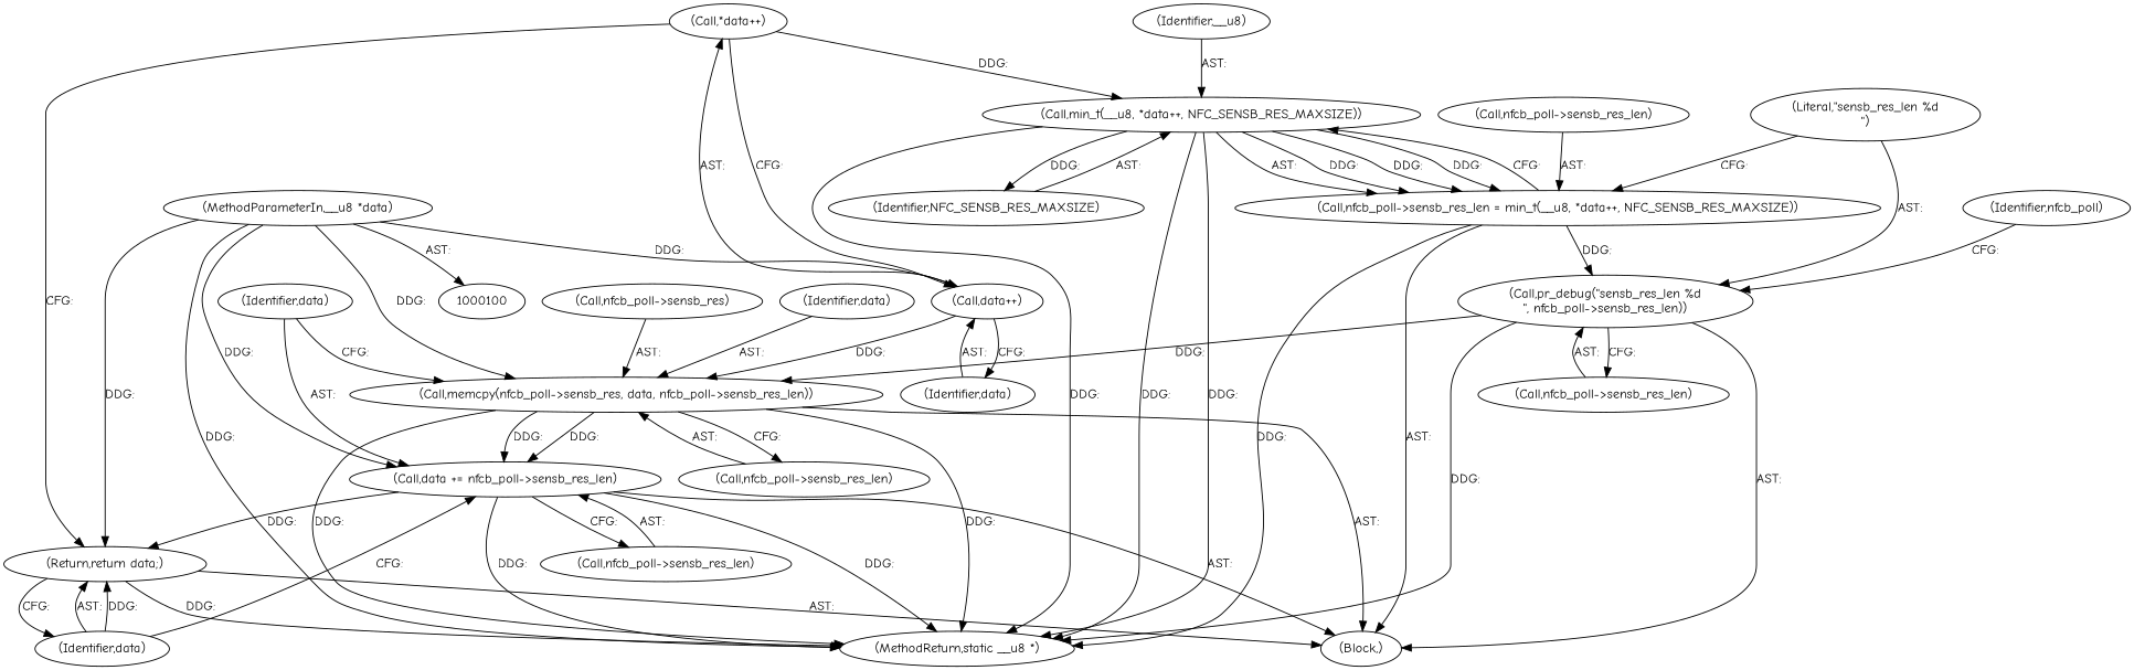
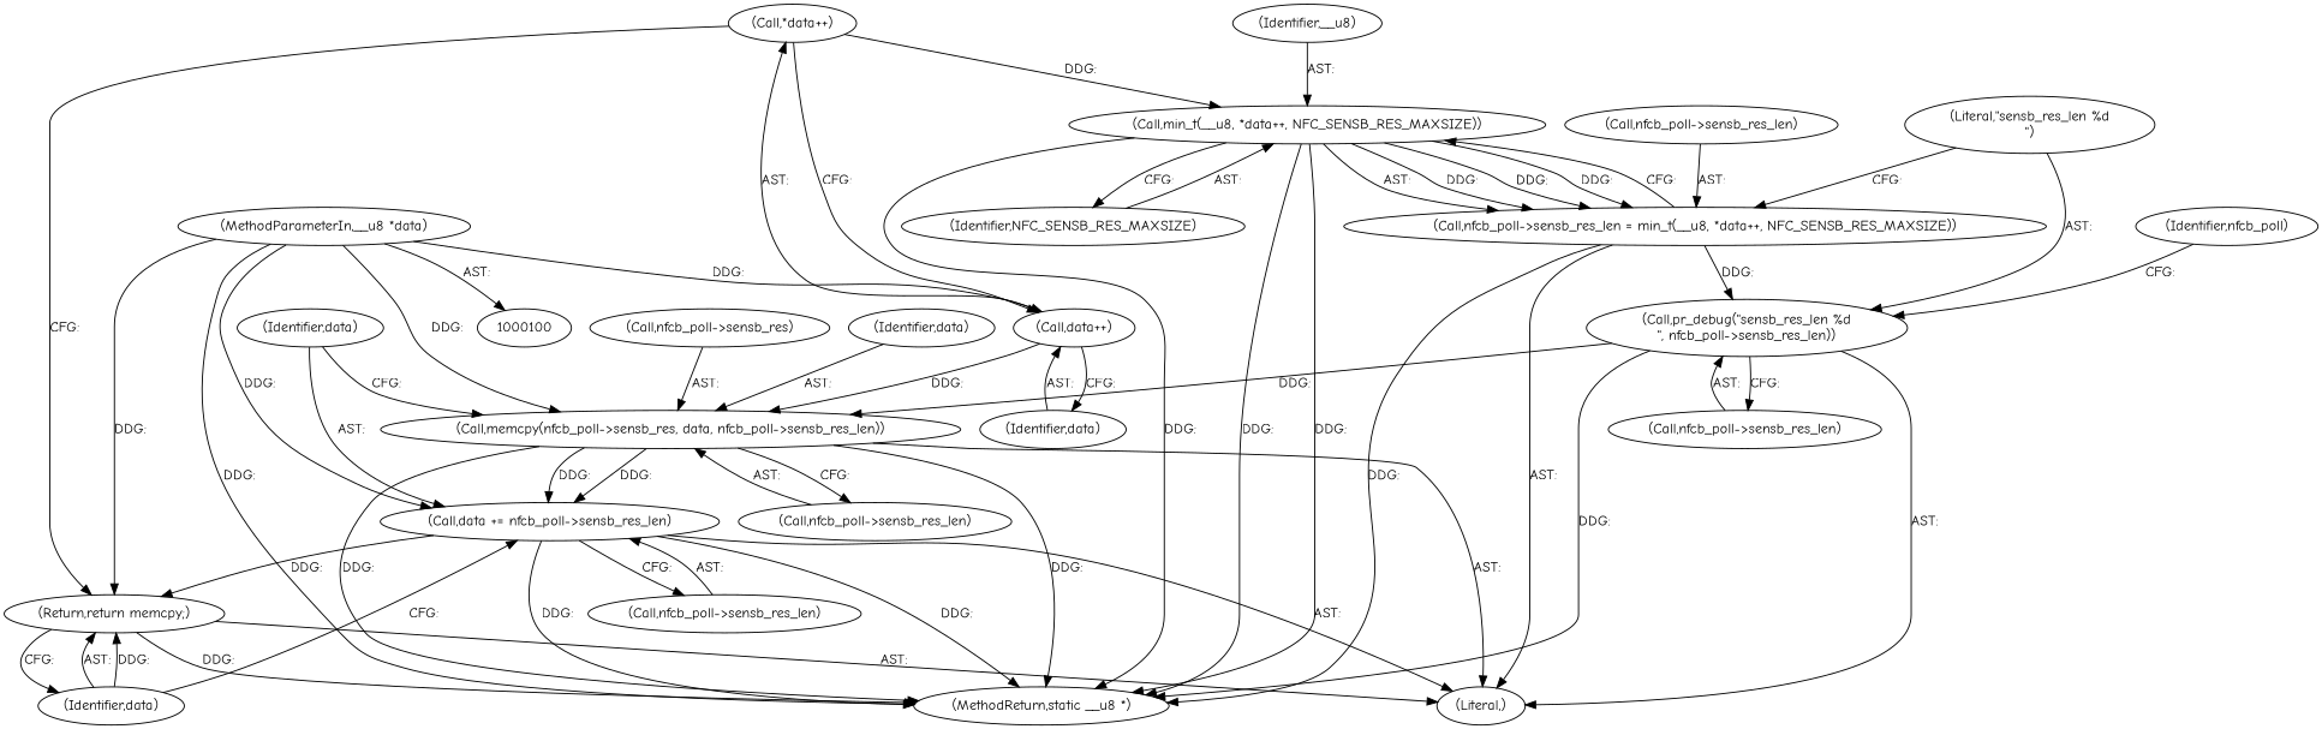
  digraph {
    fontname="Comic Neue"
    node [fontname="Comic Neue"]
    edge [fontname="Comic Neue"]
    n1 [label="(Call,memcpy(nfcb_poll->sensb_res, data, nfcb_poll->sensb_res_len))"]
    n2 [label="(Call,data += nfcb_poll->sensb_res_len)"]
-   n3 [label="(Block,)"]
+   n3 [label="(Literal,)"]
    n4 [label="(Call,nfcb_poll->sensb_res_len)"]
    n5 [label="(MethodReturn,static __u8 *)"]
-   n6 [label="(Return,return data;)"]
+   n6 [label="(Return,return memcpy;)"]
    n7 [label="(Call,nfcb_poll->sensb_res_len)"]
    n8 [label="(Call,data++)"]
    n9 [label="(Call,*data++)"]
    n10 [label="(Identifier,data)"]
    n11 [label="(Call,min_t(__u8, *data++, NFC_SENSB_RES_MAXSIZE))"]
    n12 [label="(MethodParameterIn,__u8 *data)"]
    1000100
    n14 [label="(Identifier,data)"]
    n15 [label="(Call,pr_debug(\"sensb_res_len %d\n\", nfcb_poll->sensb_res_len))"]
    n16 [label="(Call,nfcb_poll->sensb_res_len)"]
    n17 [label="(Call,nfcb_poll->sensb_res_len = min_t(__u8, *data++, NFC_SENSB_RES_MAXSIZE))"]
    n18 [label="(Identifier,NFC_SENSB_RES_MAXSIZE)"]
    n19 [label="(Call,nfcb_poll->sensb_res_len)"]
    n20 [label="(Call,nfcb_poll->sensb_res)"]
    n21 [label="(Identifier,__u8)"]
    n22 [label="(Identifier,nfcb_poll)"]
    n23 [label="(Literal,\"sensb_res_len %d\n\")"]
    n24 [label="(Identifier,data)"]
    n25 [label="(Identifier,data)"]
    n1 -> n2 [label="DDG: "]
    n1 -> n2 [label="DDG: "]
    n1 -> n3 [label="AST: "]
    n1 -> n4 [label="CFG: "]
    n1 -> n5 [label="DDG: "]
    n1 -> n5 [label="DDG: "]
    n2 -> n3 [label="AST: "]
    n2 -> n5 [label="DDG: "]
    n2 -> n5 [label="DDG: "]
    n2 -> n6 [label="DDG: "]
    n2 -> n7 [label="CFG: "]
    n4 -> n1 [label="AST: "]
    n6 -> n3 [label="AST: "]
    n6 -> n5 [label="DDG: "]
    n6 -> n14 [label="CFG: "]
    n7 -> n2 [label="AST: "]
    n8 -> n1 [label="DDG: "]
    n8 -> n9 [label="AST: "]
    n8 -> n10 [label="CFG: "]
    n9 -> n6 [label="CFG: "]
    n9 -> n8 [label="CFG: "]
    n9 -> n11 [label="DDG: "]
    n10 -> n8 [label="AST: "]
    n11 -> n5 [label="DDG: "]
    n11 -> n5 [label="DDG: "]
    n11 -> n5 [label="DDG: "]
    n11 -> n17 [label="AST: "]
    n11 -> n17 [label="DDG: "]
    n11 -> n17 [label="DDG: "]
    n11 -> n17 [label="DDG: "]
-   n11 -> n18 [label="DDG: "]
+   n11 -> n18 [label="CFG: "]
    n12 -> n1 [label="DDG: "]
    n12 -> n2 [label="DDG: "]
    n12 -> n5 [label="DDG: "]
    n12 -> n6 [label="DDG: "]
    n12 -> n8 [label="DDG: "]
    n12 -> 1000100 [label="AST: "]
    n14 -> n2 [label="CFG: "]
    n14 -> n6 [label="AST: "]
    n14 -> n6 [label="DDG: "]
    n15 -> n1 [label="DDG: "]
    n15 -> n3 [label="AST: "]
    n15 -> n5 [label="DDG: "]
    n15 -> n16 [label="CFG: "]
    n16 -> n15 [label="AST: "]
    n17 -> n3 [label="AST: "]
    n17 -> n5 [label="DDG: "]
    n17 -> n11 [label="CFG: "]
    n17 -> n15 [label="DDG: "]
    n18 -> n11 [label="AST: "]
    n19 -> n17 [label="AST: "]
    n20 -> n1 [label="AST: "]
    n21 -> n11 [label="AST: "]
    n22 -> n15 [label="CFG: "]
    n23 -> n15 [label="AST: "]
    n23 -> n17 [label="CFG: "]
    n24 -> n1 [label="CFG: "]
    n24 -> n2 [label="AST: "]
    n25 -> n1 [label="AST: "]
  }
